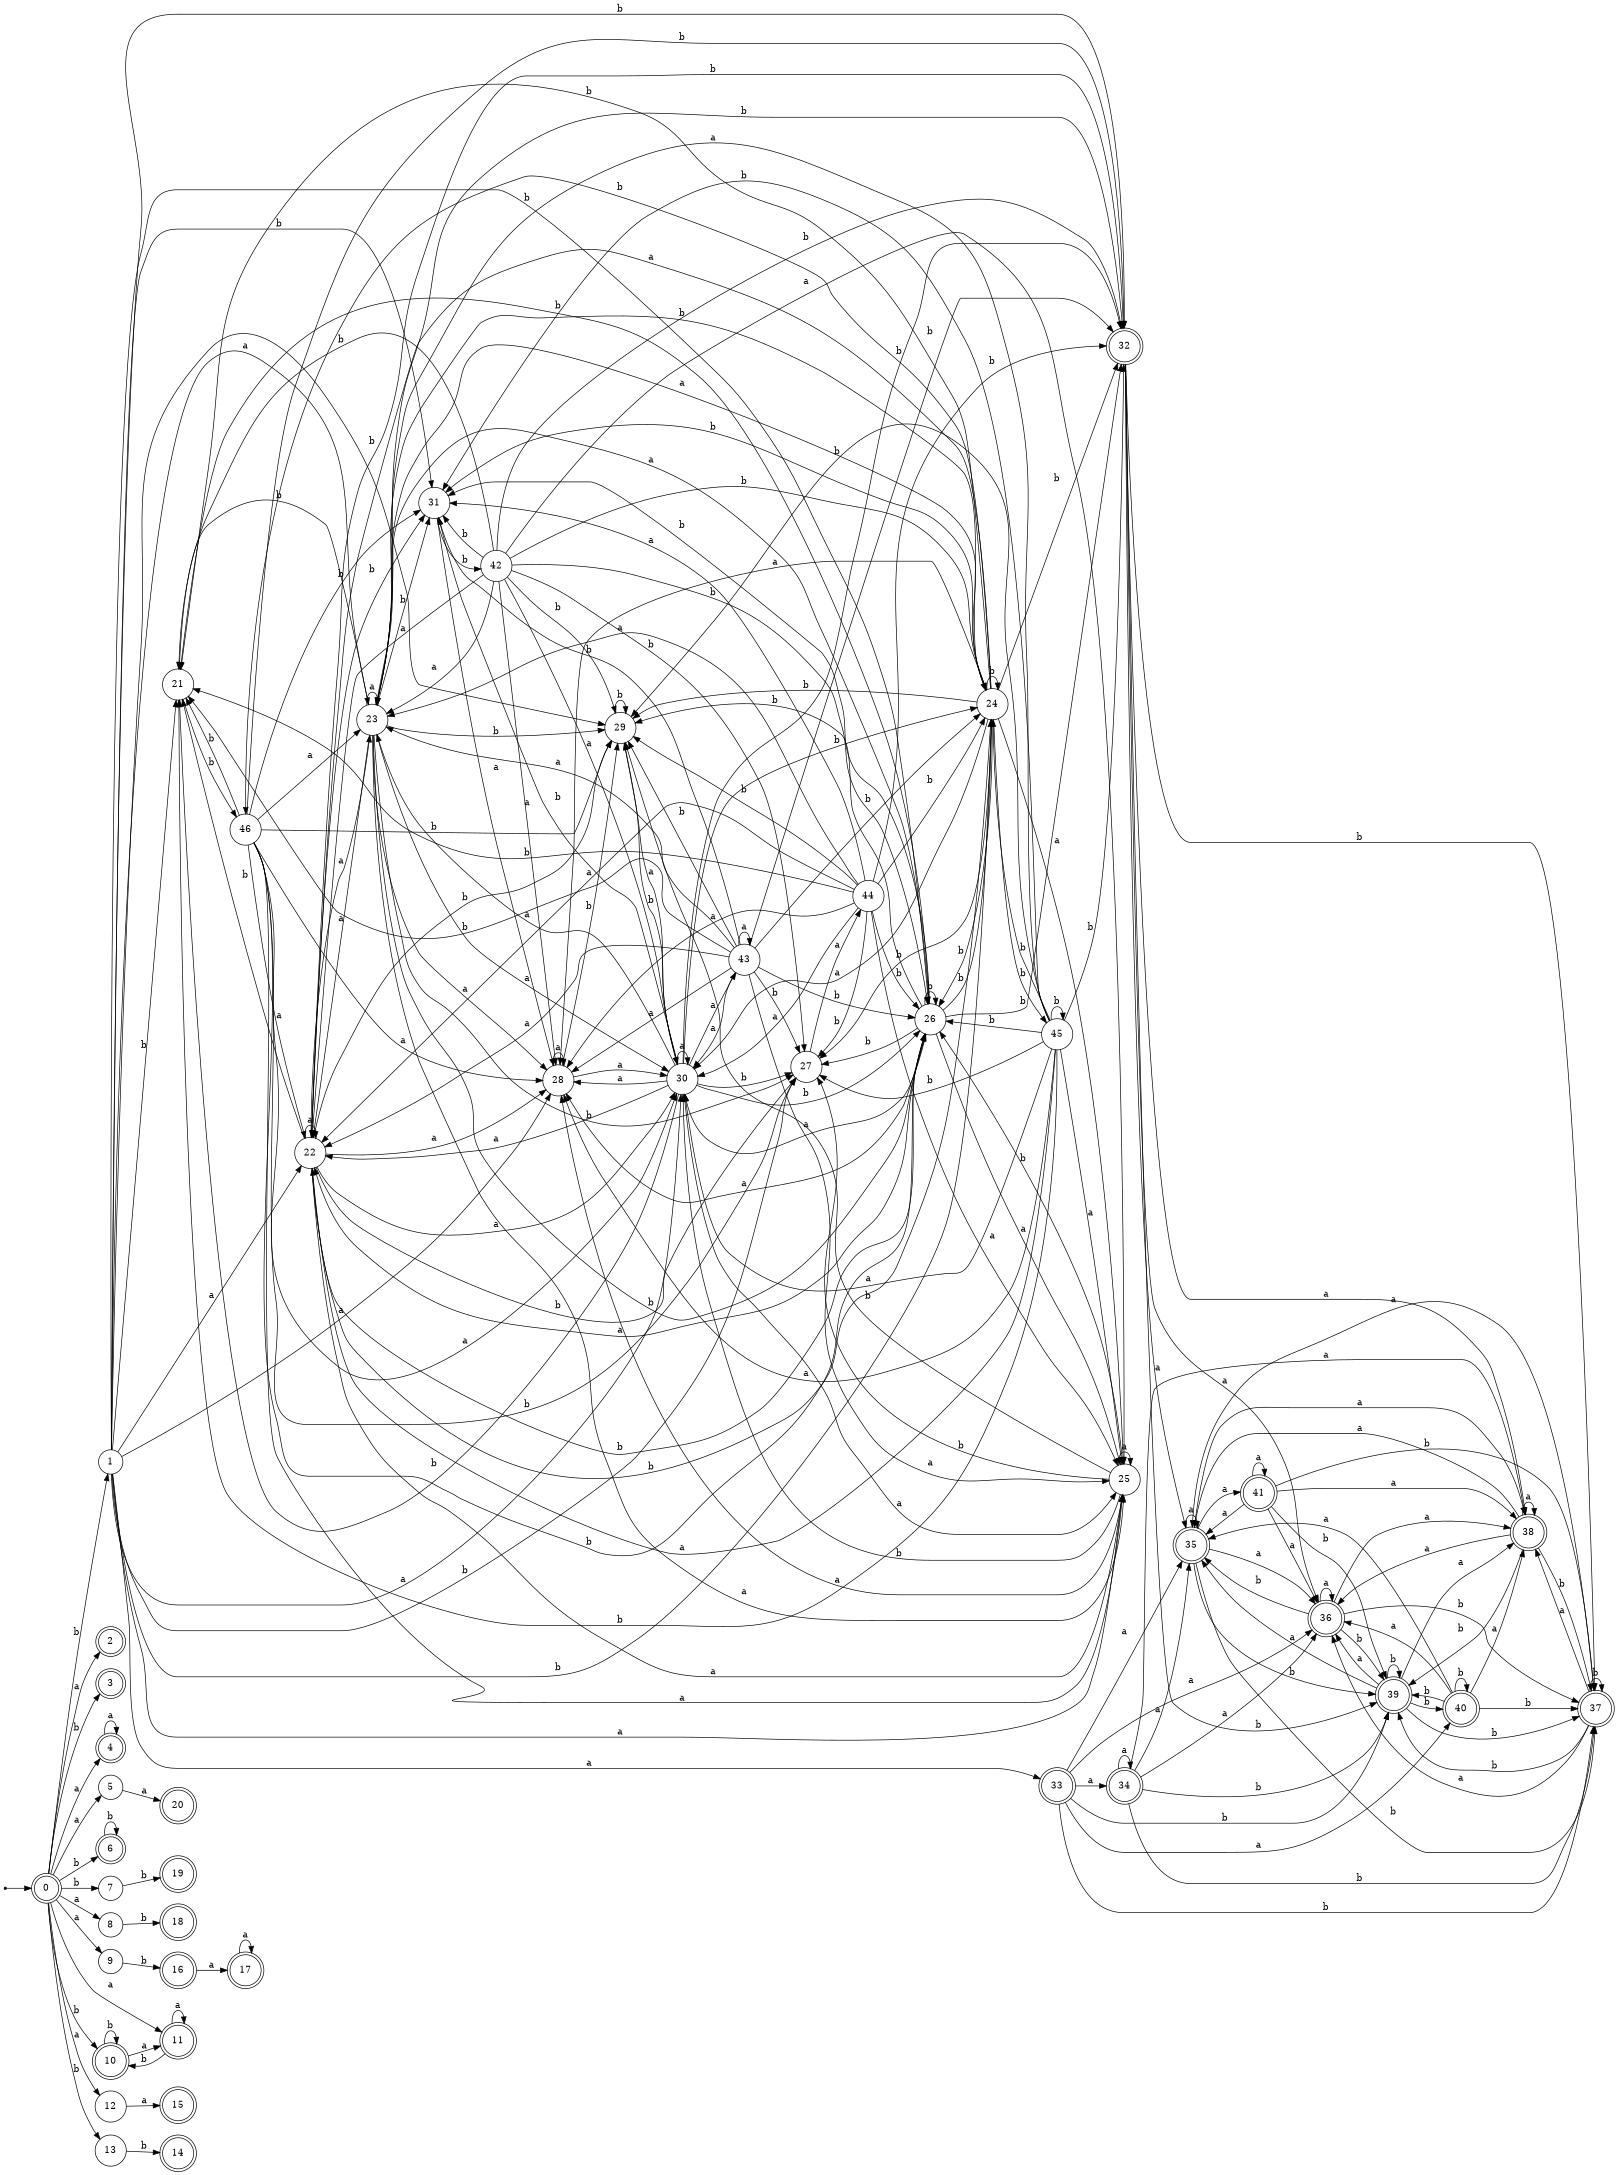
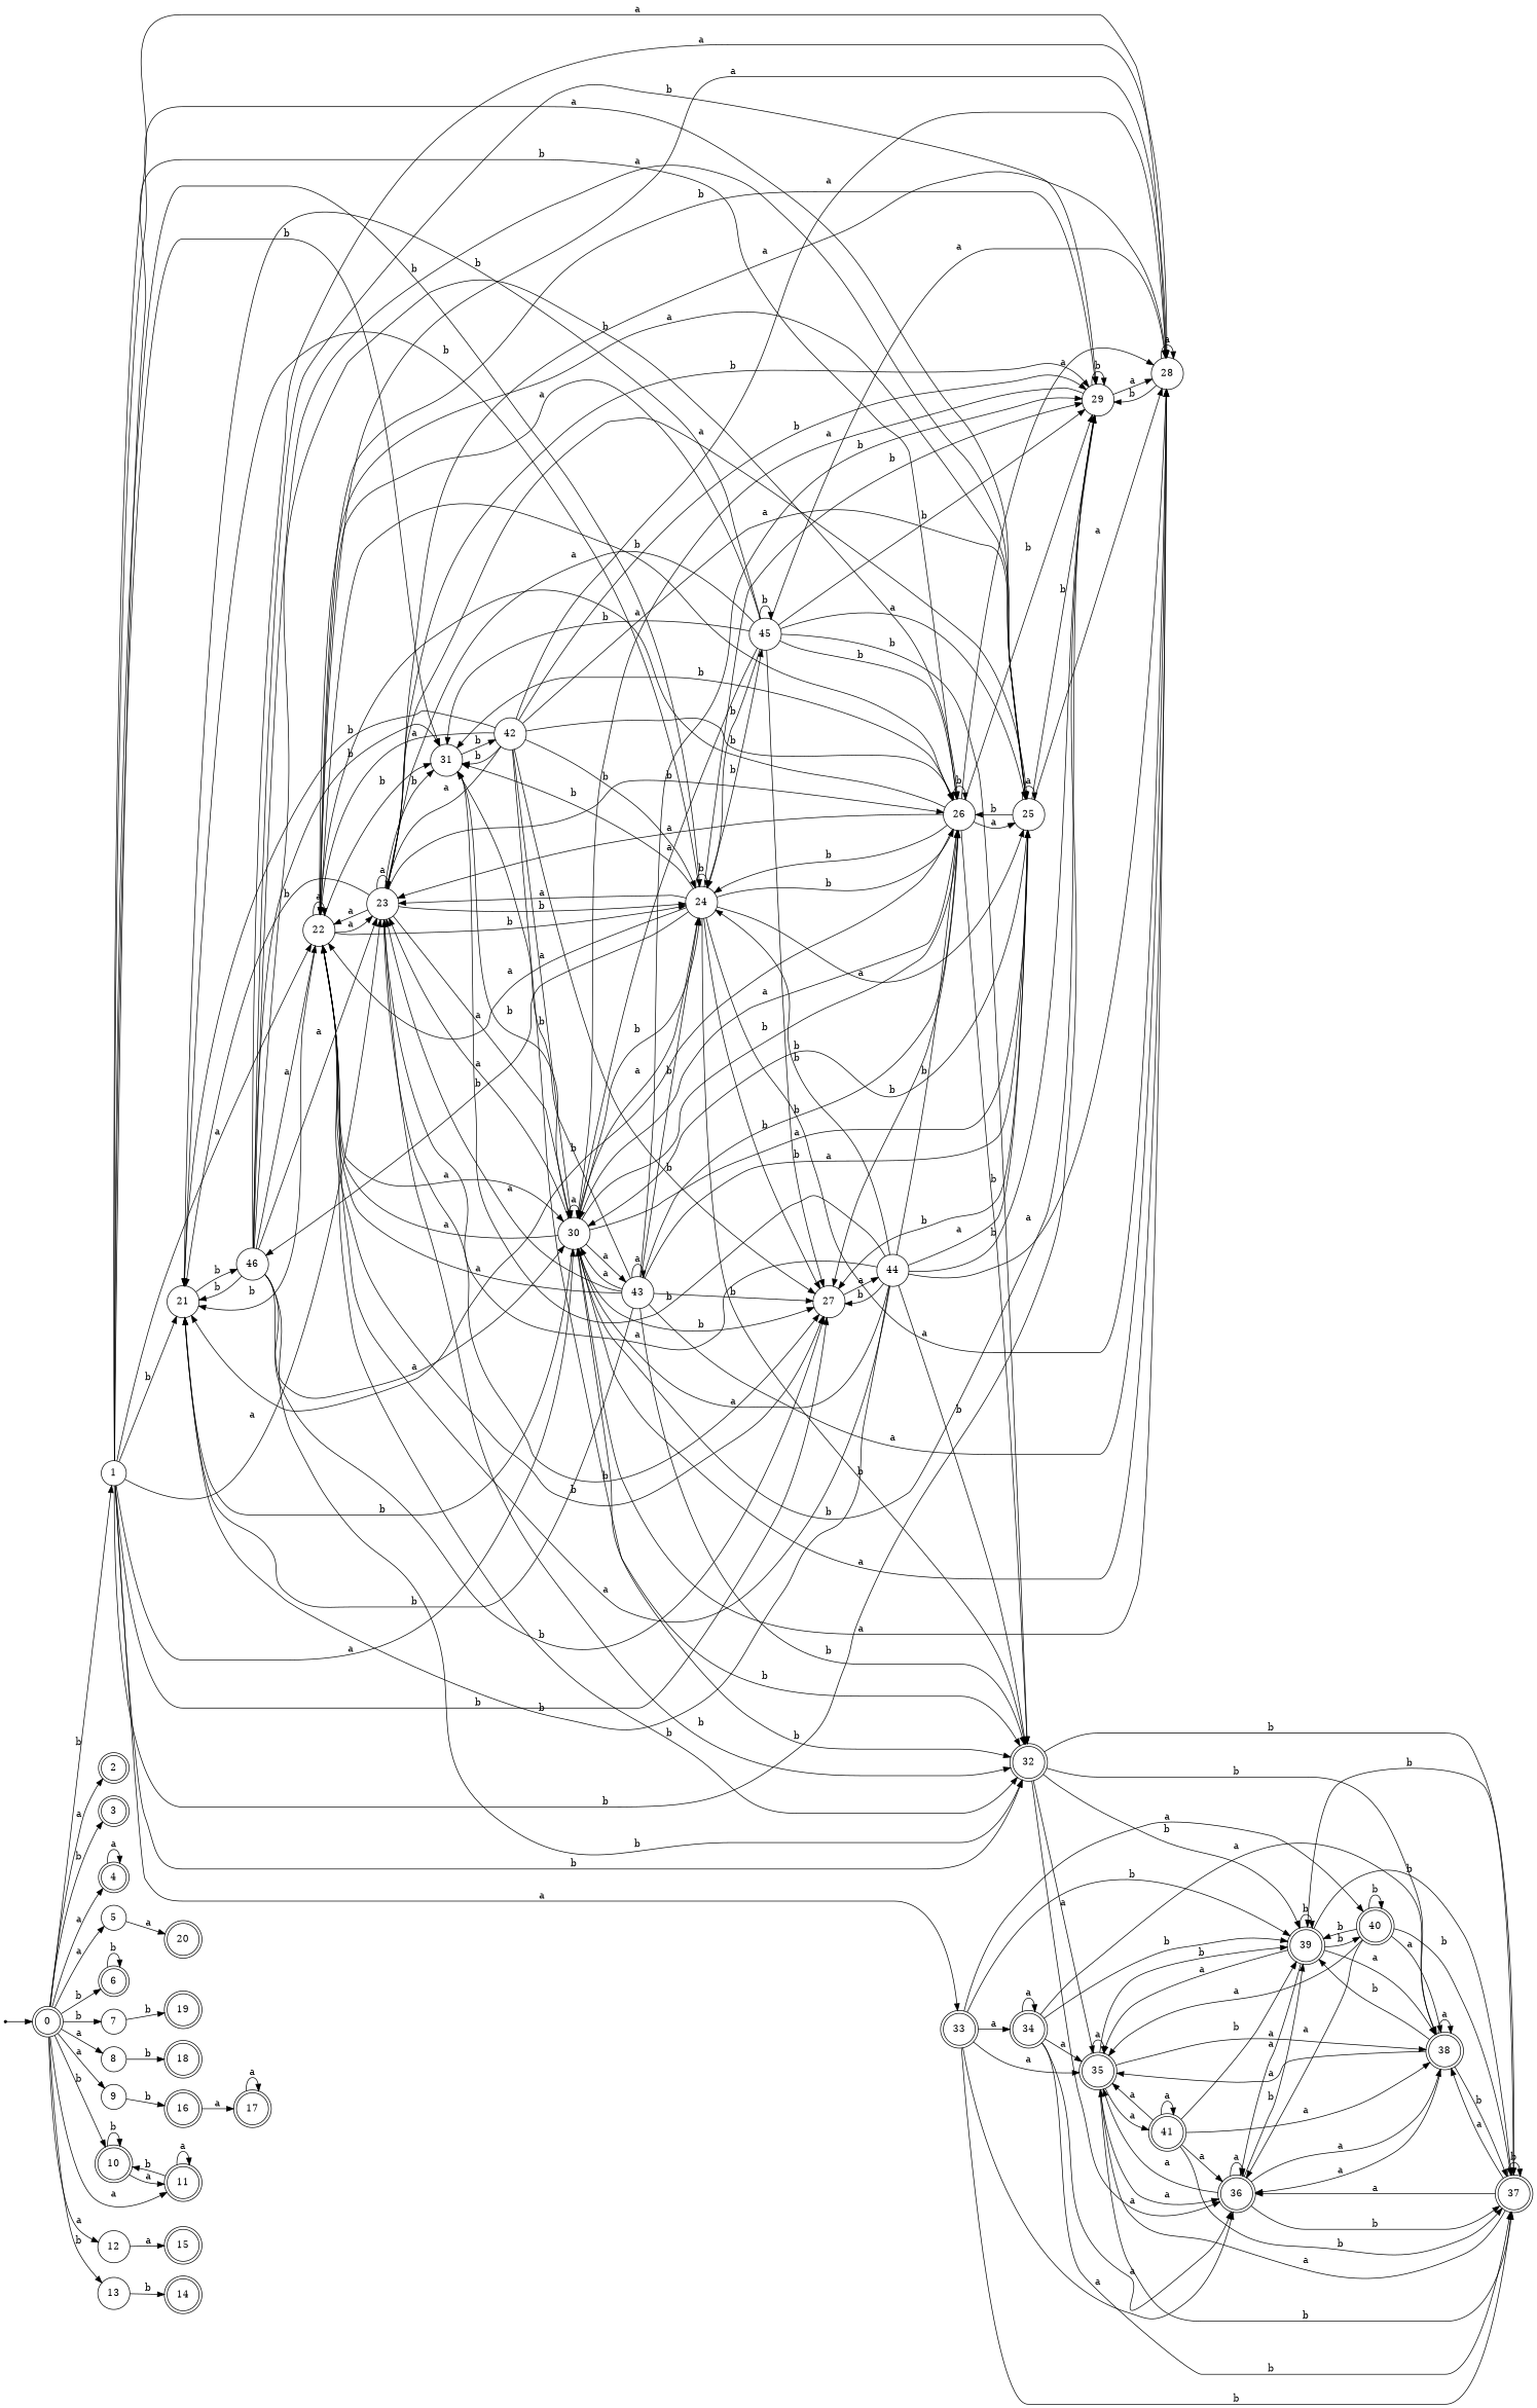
  digraph {
    rankdir=LR
    node [shape=doublecircle]
    dummy0 [shape=point]
    0
    1 [shape=circle]
    2
    3
    4
    5 [shape=circle]
    6
    7 [shape=circle]
    8 [shape=circle]
    9 [shape=circle]
    10
    11
    12 [shape=circle]
    13 [shape=circle]
    21 [shape=circle]
    22 [shape=circle]
    23 [shape=circle]
    24 [shape=circle]
    25 [shape=circle]
    26 [shape=circle]
    27 [shape=circle]
    28 [shape=circle]
    29 [shape=circle]
    30 [shape=circle]
    31 [shape=circle]
    32
    33
    20
    19
    18
    16
    15
    14
    46 [shape=circle]
    45 [shape=circle]
    44 [shape=circle]
    43 [shape=circle]
    42 [shape=circle]
    35
    36
    37
    38
    39
    34
    40
    17
    41
    dummy0 -> 0
    0 -> 1 [label=b]
    0 -> 2 [label=a]
    0 -> 3 [label=b]
    0 -> 4 [label=a]
    0 -> 5 [label=a]
    0 -> 6 [label=b]
    0 -> 7 [label=b]
    0 -> 8 [label=a]
    0 -> 9 [label=a]
    0 -> 10 [label=b]
    0 -> 11 [label=a]
    0 -> 12 [label=a]
    0 -> 13 [label=b]
    1 -> 21 [label=b]
    1 -> 22 [label=a]
    1 -> 23 [label=a]
    1 -> 24 [label=b]
    1 -> 25 [label=a]
    1 -> 26 [label=b]
    1 -> 27 [label=b]
    1 -> 28 [label=a]
    1 -> 29 [label=b]
    1 -> 30 [label=a]
    1 -> 31 [label=b]
    1 -> 32 [label=b]
    1 -> 33 [label=a]
    4 -> 4 [label=a]
    5 -> 20 [label=a]
    6 -> 6 [label=b]
    7 -> 19 [label=b]
    8 -> 18 [label=b]
    9 -> 16 [label=b]
    10 -> 10 [label=b]
    10 -> 11 [label=a]
    11 -> 10 [label=b]
    11 -> 11 [label=a]
    12 -> 15 [label=a]
    13 -> 14 [label=b]
    21 -> 46 [label=b]
    22 -> 21 [label=b]
    22 -> 22 [label=a]
    22 -> 23 [label=a]
    22 -> 24 [label=b]
    22 -> 25 [label=a]
    22 -> 26 [label=b]
    22 -> 27 [label=b]
    22 -> 28 [label=a]
    22 -> 29 [label=b]
    22 -> 30 [label=a]
    22 -> 31 [label=b]
    22 -> 32 [label=b]
    23 -> 21 [label=b]
    23 -> 22 [label=a]
    23 -> 23 [label=a]
    23 -> 24 [label=b]
    23 -> 25 [label=a]
    23 -> 26 [label=b]
    23 -> 27 [label=b]
    23 -> 28 [label=a]
    23 -> 29 [label=b]
    23 -> 30 [label=a]
    23 -> 31 [label=b]
    23 -> 32 [label=b]
    24 -> 21 [label=b]
    24 -> 22 [label=a]
    24 -> 23 [label=a]
    24 -> 24 [label=b]
    24 -> 25 [label=a]
    24 -> 26 [label=b]
    24 -> 27 [label=b]
    24 -> 28 [label=a]
    24 -> 29 [label=b]
    24 -> 30 [label=a]
    24 -> 31 [label=b]
    24 -> 32 [label=b]
    24 -> 46 [label=b]
    24 -> 45 [label=b]
    25 -> 25 [label=a]
    25 -> 26 [label=b]
    25 -> 27 [label=b]
    25 -> 28 [label=a]
    25 -> 29 [label=b]
    25 -> 30 [label=b]
    26 -> 21 [label=b]
    26 -> 22 [label=a]
    26 -> 23 [label=a]
    26 -> 24 [label=b]
    26 -> 25 [label=a]
    26 -> 26 [label=b]
    26 -> 27 [label=b]
    26 -> 28 [label=a]
    26 -> 29 [label=b]
    26 -> 30 [label=a]
    26 -> 31 [label=b]
    26 -> 32 [label=b]
    27 -> 44 [label=a]
    28 -> 28 [label=a]
    28 -> 29 [label=b]
    28 -> 30 [label=a]
-   31 -> 28 [label=a]
+   29 -> 28 [label=a]
    29 -> 29 [label=b]
    29 -> 30 [label=a]
    30 -> 21 [label=b]
    30 -> 22 [label=a]
    30 -> 23 [label=a]
    30 -> 24 [label=b]
    30 -> 25 [label=a]
    30 -> 26 [label=b]
    30 -> 27 [label=b]
    30 -> 28 [label=a]
    30 -> 29 [label=b]
    30 -> 30 [label=a]
    30 -> 31 [label=b]
    30 -> 32 [label=b]
    30 -> 43 [label=a]
    31 -> 42 [label=b]
    32 -> 35 [label=a]
    32 -> 36 [label=a]
    32 -> 37 [label=b]
-   32 -> 38 [label=a]
+   32 -> 38 [label=b]
    32 -> 39 [label=b]
    33 -> 35 [label=a]
    33 -> 36 [label=a]
    33 -> 37 [label=b]
    33 -> 39 [label=b]
    33 -> 34 [label=a]
    33 -> 40 [label=a]
    16 -> 17 [label=a]
    46 -> 21 [label=b]
    46 -> 22 [label=a]
    46 -> 23 [label=a]
    46 -> 25 [label=a]
    46 -> 26 [label=b]
    46 -> 27 [label=b]
    46 -> 28 [label=a]
    46 -> 29 [label=b]
    46 -> 30 [label=a]
    46 -> 31 [label=b]
    46 -> 32 [label=b]
    45 -> 21 [label=b]
    45 -> 22 [label=a]
    45 -> 23 [label=a]
    45 -> 24 [label=b]
    45 -> 25 [label=a]
    45 -> 26 [label=b]
    45 -> 27 [label=b]
    45 -> 28 [label=a]
    45 -> 29 [label=b]
    45 -> 30 [label=a]
    45 -> 31 [label=b]
    45 -> 32 [label=b]
    45 -> 45 [label=b]
    44 -> 21 [label=b]
    44 -> 22 [label=a]
    44 -> 23 [label=a]
    44 -> 24 [label=b]
    44 -> 25 [label=a]
    44 -> 26 [label=b]
    44 -> 27 [label=b]
    44 -> 28 [label=a]
    44 -> 29 [label=b]
    44 -> 30 [label=a]
-   44 -> 31 [label=a]
+   44 -> 31 [label=b]
    44 -> 32 [label=b]
    43 -> 21 [label=b]
    43 -> 22 [label=a]
    43 -> 23 [label=a]
    43 -> 24 [label=b]
    43 -> 25 [label=a]
    43 -> 26 [label=b]
    43 -> 27 [label=b]
    43 -> 28 [label=a]
    43 -> 29 [label=b]
    43 -> 30 [label=a]
    43 -> 31 [label=b]
    43 -> 32 [label=b]
    43 -> 43 [label=a]
    42 -> 21 [label=b]
    42 -> 22 [label=a]
    42 -> 23 [label=a]
    42 -> 24 [label=b]
    42 -> 25 [label=a]
    42 -> 26 [label=b]
    42 -> 27 [label=b]
    42 -> 28 [label=a]
    42 -> 29 [label=b]
    42 -> 30 [label=a]
    42 -> 31 [label=b]
    42 -> 32 [label=b]
    35 -> 35 [label=a]
    35 -> 36 [label=a]
    35 -> 37 [label=b]
    35 -> 38 [label=a]
    35 -> 39 [label=b]
    35 -> 41 [label=a]
-   36 -> 35 [label=b]
+   36 -> 35 [label=a]
    36 -> 36 [label=a]
    36 -> 37 [label=b]
    36 -> 38 [label=a]
    36 -> 39 [label=b]
    37 -> 35 [label=a]
    37 -> 36 [label=a]
    37 -> 37 [label=b]
    37 -> 38 [label=a]
    37 -> 39 [label=b]
    38 -> 35 [label=a]
    38 -> 36 [label=a]
    38 -> 37 [label=b]
    38 -> 38 [label=a]
    38 -> 39 [label=b]
    39 -> 35 [label=a]
    39 -> 36 [label=a]
    39 -> 37 [label=b]
    39 -> 38 [label=a]
    39 -> 39 [label=b]
    39 -> 40 [label=b]
    34 -> 35 [label=a]
    34 -> 36 [label=a]
    34 -> 37 [label=b]
    34 -> 38 [label=a]
    34 -> 39 [label=b]
    34 -> 34 [label=a]
    40 -> 35 [label=a]
    40 -> 36 [label=a]
    40 -> 37 [label=b]
    40 -> 38 [label=a]
    40 -> 39 [label=b]
    40 -> 40 [label=b]
    17 -> 17 [label=a]
    41 -> 35 [label=a]
    41 -> 36 [label=a]
    41 -> 37 [label=b]
    41 -> 38 [label=a]
    41 -> 39 [label=b]
    41 -> 41 [label=a]
  }
